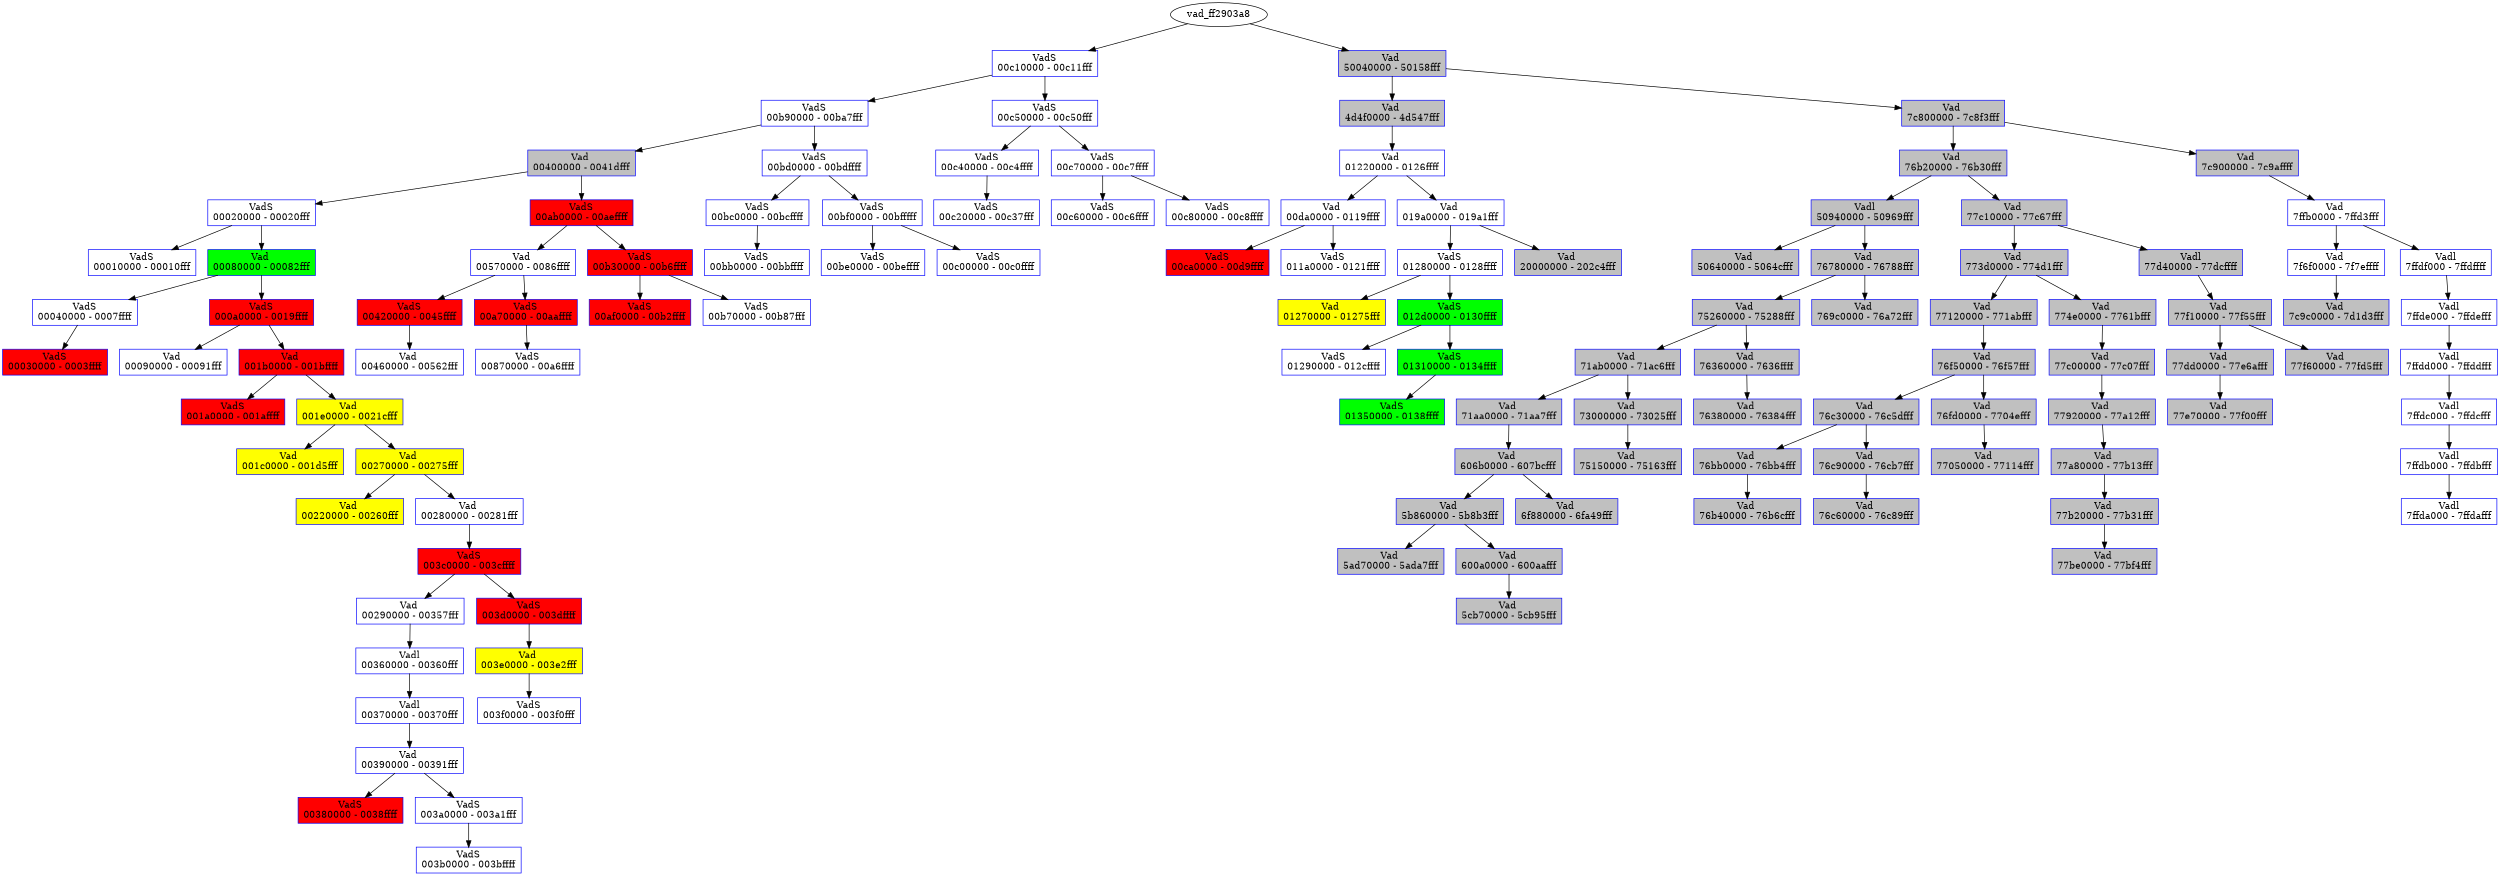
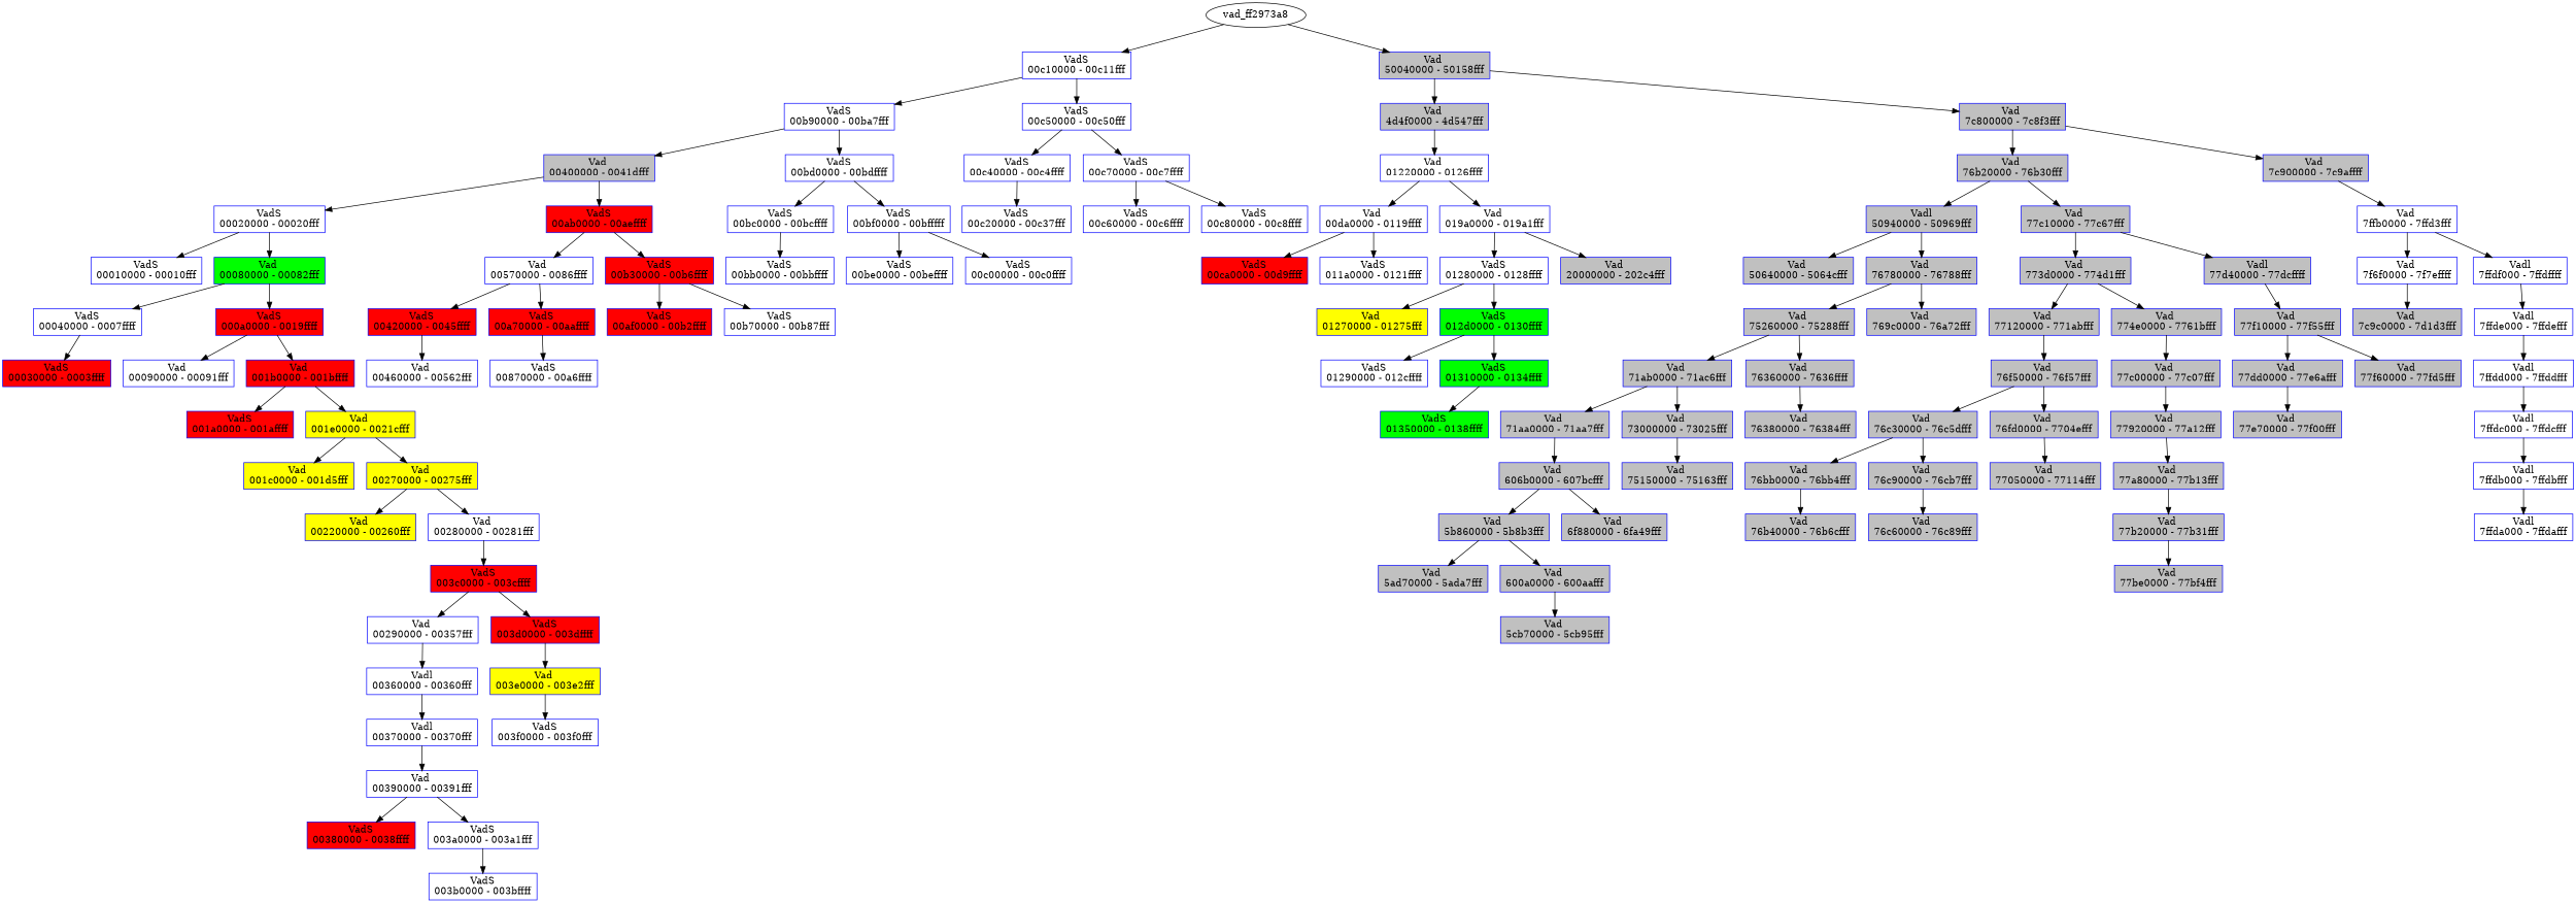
  digraph {
    rankdir=TB
    node [color=blue fillcolor=gray shape=record style=filled]
    n1 [fillcolor=white label="{ VadS\n00c10000 - 00c11fff }"]
-   vad_ff2903a8 [color="" fillcolor="" shape="" style=""]
+   vad_ff2903a8 [label=vad_ff2973a8 color="" fillcolor="" shape="" style=""]
    n3 [label="{ Vad \n50040000 - 50158fff }"]
    n4 [fillcolor=white label="{ VadS\n00b90000 - 00ba7fff }"]
    n5 [fillcolor=white label="{ VadS\n00c50000 - 00c50fff }"]
    n6 [label="{ Vad \n00400000 - 0041dfff }"]
    n7 [fillcolor=white label="{ VadS\n00bd0000 - 00bdffff }"]
    n8 [fillcolor=white label="{ VadS\n00020000 - 00020fff }"]
    n9 [fillcolor=red label="{ VadS\n00ab0000 - 00aeffff }"]
    n10 [fillcolor=white label="{ VadS\n00010000 - 00010fff }"]
    n11 [fillcolor=green label="{ Vad \n00080000 - 00082fff }"]
    n12 [fillcolor=white label="{ VadS\n00040000 - 0007ffff }"]
    n13 [fillcolor=red label="{ VadS\n000a0000 - 0019ffff }"]
    n14 [fillcolor=red label="{ VadS\n00030000 - 0003ffff }"]
    n15 [fillcolor=white label="{ Vad \n00090000 - 00091fff }"]
    n16 [fillcolor=red label="{ Vad \n001b0000 - 001bffff }"]
    n17 [fillcolor=red label="{ VadS\n001a0000 - 001affff }"]
    n18 [fillcolor=yellow label="{ Vad \n001e0000 - 0021cfff }"]
    n19 [fillcolor=yellow label="{ Vad \n001c0000 - 001d5fff }"]
    n20 [fillcolor=yellow label="{ Vad \n00270000 - 00275fff }"]
    n21 [fillcolor=yellow label="{ Vad \n00220000 - 00260fff }"]
    n22 [fillcolor=white label="{ Vad \n00280000 - 00281fff }"]
    n23 [fillcolor=red label="{ VadS\n003c0000 - 003cffff }"]
    n24 [fillcolor=white label="{ Vad \n00290000 - 00357fff }"]
    n25 [fillcolor=red label="{ VadS\n003d0000 - 003dffff }"]
    n26 [fillcolor=white label="{ Vadl\n00360000 - 00360fff }"]
    n27 [fillcolor=white label="{ Vadl\n00370000 - 00370fff }"]
    n28 [fillcolor=white label="{ Vad \n00390000 - 00391fff }"]
    n29 [fillcolor=red label="{ VadS\n00380000 - 0038ffff }"]
    n30 [fillcolor=white label="{ VadS\n003a0000 - 003a1fff }"]
    n31 [fillcolor=white label="{ VadS\n003b0000 - 003bffff }"]
    n32 [fillcolor=yellow label="{ Vad \n003e0000 - 003e2fff }"]
    n33 [fillcolor=white label="{ VadS\n003f0000 - 003f0fff }"]
    n34 [fillcolor=white label="{ Vad \n00570000 - 0086ffff }"]
    n35 [fillcolor=red label="{ VadS\n00b30000 - 00b6ffff }"]
    n36 [fillcolor=red label="{ VadS\n00420000 - 0045ffff }"]
    n37 [fillcolor=red label="{ VadS\n00a70000 - 00aaffff }"]
    n38 [fillcolor=white label="{ Vad \n00460000 - 00562fff }"]
    n39 [fillcolor=white label="{ VadS\n00870000 - 00a6ffff }"]
    n40 [fillcolor=red label="{ VadS\n00af0000 - 00b2ffff }"]
    n41 [fillcolor=white label="{ VadS\n00b70000 - 00b87fff }"]
    n42 [fillcolor=white label="{ VadS\n00bc0000 - 00bcffff }"]
    n43 [fillcolor=white label="{ VadS\n00bf0000 - 00bfffff }"]
    n44 [fillcolor=white label="{ VadS\n00bb0000 - 00bbffff }"]
    n45 [fillcolor=white label="{ VadS\n00be0000 - 00beffff }"]
    n46 [fillcolor=white label="{ VadS\n00c00000 - 00c0ffff }"]
    n47 [fillcolor=white label="{ VadS\n00c40000 - 00c4ffff }"]
    n48 [fillcolor=white label="{ VadS\n00c70000 - 00c7ffff }"]
    n49 [fillcolor=white label="{ VadS\n00c20000 - 00c37fff }"]
    n50 [fillcolor=white label="{ VadS\n00c60000 - 00c6ffff }"]
    n51 [fillcolor=white label="{ VadS\n00c80000 - 00c8ffff }"]
    n52 [label="{ Vad \n4d4f0000 - 4d547fff }"]
    n53 [label="{ Vad \n7c800000 - 7c8f3fff }"]
    n54 [fillcolor=white label="{ Vad \n01220000 - 0126ffff }"]
    n55 [fillcolor=white label="{ Vad \n00da0000 - 0119ffff }"]
    n56 [fillcolor=white label="{ Vad \n019a0000 - 019a1fff }"]
    n57 [fillcolor=red label="{ VadS\n00ca0000 - 00d9ffff }"]
    n58 [fillcolor=white label="{ VadS\n011a0000 - 0121ffff }"]
    n59 [fillcolor=white label="{ VadS\n01280000 - 0128ffff }"]
    n60 [label="{ Vad \n20000000 - 202c4fff }"]
    n61 [fillcolor=yellow label="{ Vad \n01270000 - 01275fff }"]
    n62 [fillcolor=green label="{ VadS\n012d0000 - 0130ffff }"]
    n63 [fillcolor=white label="{ VadS\n01290000 - 012cffff }"]
    n64 [fillcolor=green label="{ VadS\n01310000 - 0134ffff }"]
    n65 [fillcolor=green label="{ VadS\n01350000 - 0138ffff }"]
    n66 [label="{ Vad \n76b20000 - 76b30fff }"]
    n67 [label="{ Vad \n7c900000 - 7c9affff }"]
    n68 [label="{ Vadl\n50940000 - 50969fff }"]
    n69 [label="{ Vad \n77c10000 - 77c67fff }"]
    n70 [label="{ Vad \n50640000 - 5064cfff }"]
    n71 [label="{ Vad \n76780000 - 76788fff }"]
    n72 [label="{ Vad \n75260000 - 75288fff }"]
    n73 [label="{ Vad \n769c0000 - 76a72fff }"]
    n74 [label="{ Vad \n71ab0000 - 71ac6fff }"]
    n75 [label="{ Vad \n76360000 - 7636ffff }"]
    n76 [label="{ Vad \n71aa0000 - 71aa7fff }"]
    n77 [label="{ Vad \n73000000 - 73025fff }"]
    n78 [label="{ Vad \n606b0000 - 607bcfff }"]
    n79 [label="{ Vad \n5b860000 - 5b8b3fff }"]
    n80 [label="{ Vad \n6f880000 - 6fa49fff }"]
    n81 [label="{ Vad \n5ad70000 - 5ada7fff }"]
    n82 [label="{ Vad \n600a0000 - 600aafff }"]
    n83 [label="{ Vad \n5cb70000 - 5cb95fff }"]
    n84 [label="{ Vad \n75150000 - 75163fff }"]
    n85 [label="{ Vad \n76380000 - 76384fff }"]
    n86 [label="{ Vad \n773d0000 - 774d1fff }"]
    n87 [label="{ Vadl\n77d40000 - 77dcffff }"]
    n88 [label="{ Vad \n77120000 - 771abfff }"]
    n89 [label="{ Vad \n774e0000 - 7761bfff }"]
    n90 [label="{ Vad \n76f50000 - 76f57fff }"]
    n91 [label="{ Vad \n76c30000 - 76c5dfff }"]
    n92 [label="{ Vad \n76fd0000 - 7704efff }"]
    n93 [label="{ Vad \n76bb0000 - 76bb4fff }"]
    n94 [label="{ Vad \n76c90000 - 76cb7fff }"]
    n95 [label="{ Vad \n76b40000 - 76b6cfff }"]
    n96 [label="{ Vad \n76c60000 - 76c89fff }"]
    n97 [label="{ Vad \n77050000 - 77114fff }"]
    n98 [label="{ Vad \n77c00000 - 77c07fff }"]
    n99 [label="{ Vad \n77920000 - 77a12fff }"]
    n100 [label="{ Vad \n77a80000 - 77b13fff }"]
    n101 [label="{ Vad \n77b20000 - 77b31fff }"]
    n102 [label="{ Vad \n77be0000 - 77bf4fff }"]
    n103 [label="{ Vad \n77f10000 - 77f55fff }"]
    n104 [label="{ Vad \n77dd0000 - 77e6afff }"]
    n105 [label="{ Vad \n77f60000 - 77fd5fff }"]
    n106 [label="{ Vad \n77e70000 - 77f00fff }"]
    n107 [fillcolor=white label="{ Vad \n7ffb0000 - 7ffd3fff }"]
    n108 [fillcolor=white label="{ Vad \n7f6f0000 - 7f7effff }"]
    n109 [fillcolor=white label="{ Vadl\n7ffdf000 - 7ffdffff }"]
    n110 [label="{ Vad \n7c9c0000 - 7d1d3fff }"]
    n111 [fillcolor=white label="{ Vadl\n7ffde000 - 7ffdefff }"]
    n112 [fillcolor=white label="{ Vadl\n7ffdd000 - 7ffddfff }"]
    n113 [fillcolor=white label="{ Vadl\n7ffdc000 - 7ffdcfff }"]
    n114 [fillcolor=white label="{ Vadl\n7ffdb000 - 7ffdbfff }"]
    n115 [fillcolor=white label="{ Vadl\n7ffda000 - 7ffdafff }"]
    n1 -> n4
    n1 -> n5
    vad_ff2903a8 -> n1
    vad_ff2903a8 -> n3
    n3 -> n52
    n3 -> n53
    n4 -> n6
    n4 -> n7
    n5 -> n47
    n5 -> n48
    n6 -> n8
    n6 -> n9
    n7 -> n42
    n7 -> n43
    n8 -> n10
    n8 -> n11
    n9 -> n34
    n9 -> n35
    n11 -> n12
    n11 -> n13
    n12 -> n14
    n13 -> n15
    n13 -> n16
    n16 -> n17
    n16 -> n18
    n18 -> n19
    n18 -> n20
    n20 -> n21
    n20 -> n22
    n22 -> n23
    n23 -> n24
    n23 -> n25
    n24 -> n26
    n25 -> n32
    n26 -> n27
    n27 -> n28
    n28 -> n29
    n28 -> n30
    n30 -> n31
    n32 -> n33
    n34 -> n36
    n34 -> n37
    n35 -> n40
    n35 -> n41
    n36 -> n38
    n37 -> n39
    n42 -> n44
    n43 -> n45
    n43 -> n46
    n47 -> n49
    n48 -> n50
    n48 -> n51
    n52 -> n54
    n53 -> n66
    n53 -> n67
    n54 -> n55
    n54 -> n56
    n55 -> n57
    n55 -> n58
    n56 -> n59
    n56 -> n60
    n59 -> n61
    n59 -> n62
    n62 -> n63
    n62 -> n64
    n64 -> n65
    n66 -> n68
    n66 -> n69
    n67 -> n107
    n68 -> n70
    n68 -> n71
    n69 -> n86
    n69 -> n87
    n71 -> n72
    n71 -> n73
    n72 -> n74
    n72 -> n75
    n74 -> n76
    n74 -> n77
    n75 -> n85
    n76 -> n78
    n77 -> n84
    n78 -> n79
    n78 -> n80
    n79 -> n81
    n79 -> n82
    n82 -> n83
    n86 -> n88
    n86 -> n89
    n87 -> n103
    n88 -> n90
    n89 -> n98
    n90 -> n91
    n90 -> n92
    n91 -> n93
    n91 -> n94
    n92 -> n97
    n93 -> n95
    n94 -> n96
    n98 -> n99
    n99 -> n100
    n100 -> n101
    n101 -> n102
    n103 -> n104
    n103 -> n105
    n104 -> n106
    n107 -> n108
    n107 -> n109
    n108 -> n110
    n109 -> n111
    n111 -> n112
    n112 -> n113
    n113 -> n114
    n114 -> n115
  }
